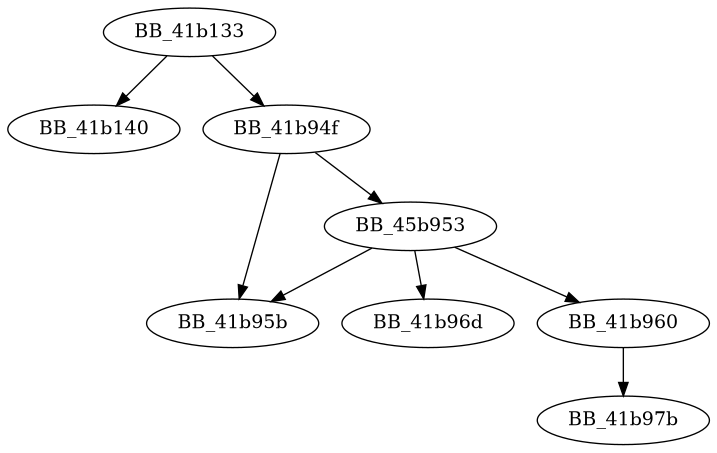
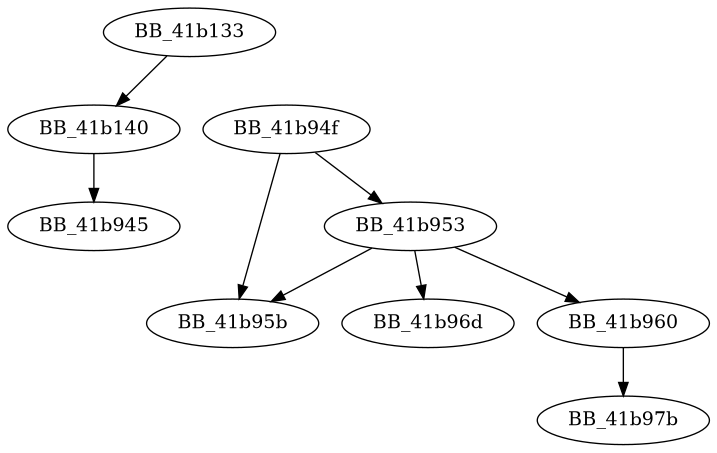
  digraph {
    n1 [label=BB_41b133]
    n2 [label=BB_41b140]
    BB_41b94f
-   BB_41b953 [label=BB_45b953]
+   BB_41b945
+   BB_41b953
    BB_41b95b
    BB_41b96d
    BB_41b960
    n9 [label=BB_41b97b]
    n1 -> n2
-   n1 -> BB_41b94f
+   n2 -> BB_41b945
    BB_41b94f -> BB_41b953
    BB_41b94f -> BB_41b95b
    BB_41b953 -> BB_41b95b
    BB_41b953 -> BB_41b96d
    BB_41b953 -> BB_41b960
    BB_41b960 -> n9
  }
